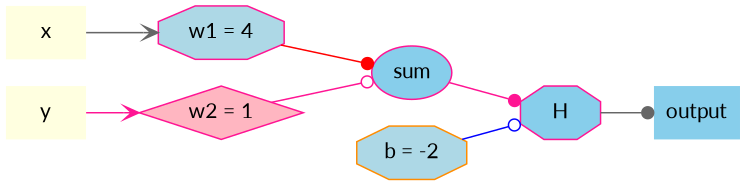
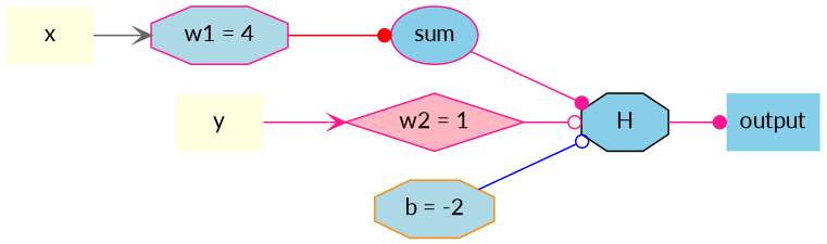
  digraph {
    fontname=Lato
    rankdir=LR
    node [color=deeppink fillcolor=skyblue fontname=Lato shape=plaintext style=filled]
    edge [arrowhead=dot color=deeppink fontname=Lato]
    x [color=black fillcolor=lightyellow]
    y [color=gray40 fillcolor=lightyellow]
    output [color=black]
    n4 [fillcolor=lightblue label="w1 = 4" shape=octagon]
    "w2 = 1" [fillcolor=lightpink shape=diamond]
    sum [shape=ellipse]
-   H [shape=octagon]
+   H [color=black shape=octagon]
    "b = -2" [color=darkorange fillcolor=lightblue shape=octagon]
    subgraph sub_1 {
      x
      y
      output
    }
    x -> n4 [arrowhead=vee color=gray40]
    y -> "w2 = 1" [arrowhead=vee]
    n4 -> sum [color=red]
-   "w2 = 1" -> sum [arrowhead=odot]
+   "w2 = 1" -> H [arrowhead=odot]
    sum -> H
-   H -> output [color=gray40]
+   H -> output
    "b = -2" -> H [arrowhead=odot color=blue]
  }
